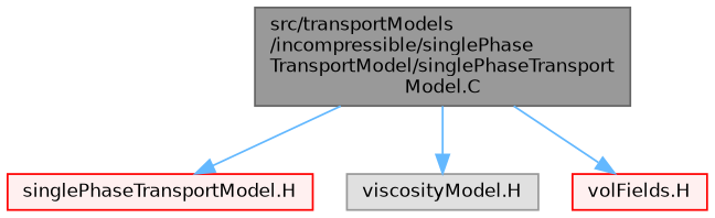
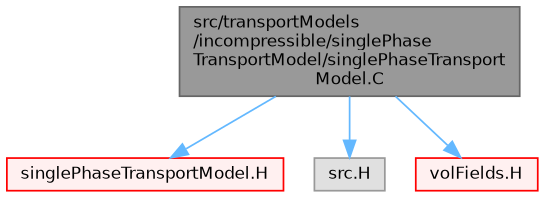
  digraph {
    node [color=red fillcolor="#FFF0F0" fontname=Helvetica fontsize=10 shape=box style=filled]
    edge [color=steelblue1 fontname=Helvetica fontsize=10 labelfontname=Helvetica labelfontsize=10 style=solid]
    n1 [color=gray40 fillcolor=grey60 fontcolor=black height=0.2 label="src/transportModels\l/incompressible/singlePhase\lTransportModel/singlePhaseTransport\lModel.C" width=0.4]
    n2 [height=0.2 label="singlePhaseTransportModel.H" width=0.4]
-   n3 [color=grey60 fillcolor="#E0E0E0" height=0.2 label="viscosityModel.H" width=0.4]
+   n3 [color=grey60 fillcolor="#E0E0E0" height=0.2 label="src.H" width=0.4]
    n4 [height=0.2 label="volFields.H" width=0.4]
    n1 -> n2
    n1 -> n3
    n1 -> n4
  }
